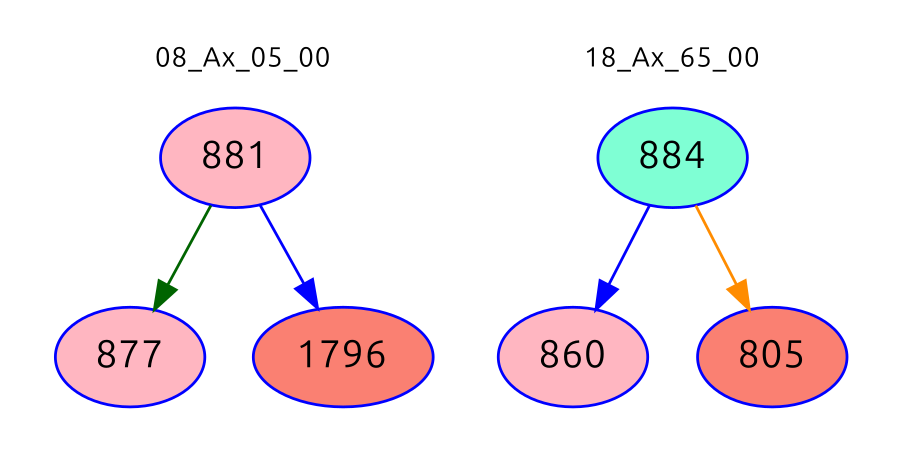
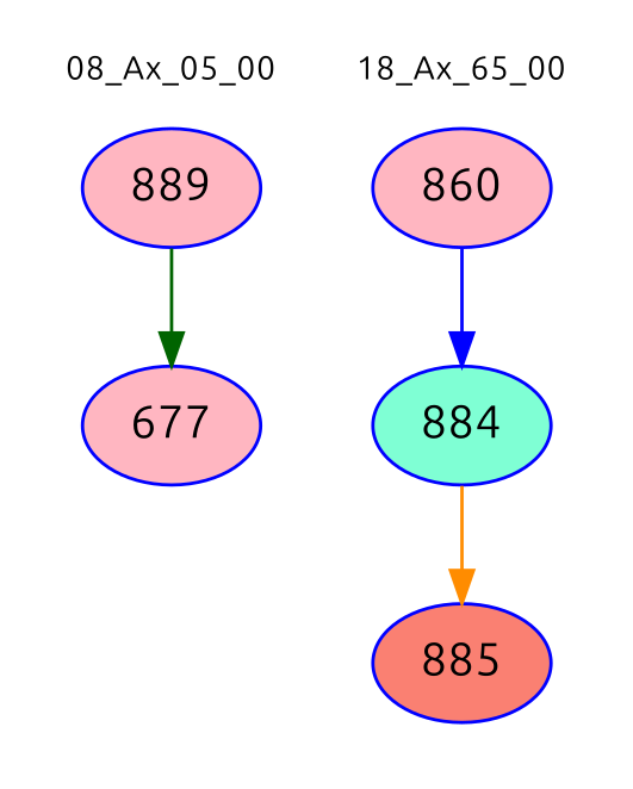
  digraph {
    fontname=Ubuntu
    node [color=blue fillcolor=lightpink fontname=Ubuntu style=filled]
    edge [color=blue fontname=Ubuntu]
-   n1 [label=881]
-   n2 [label=877]
-   n3 [fillcolor=salmon label=1796]
+   n1 [label=889]
+   n2 [label=677]
    n4 [fillcolor=aquamarine label=884]
    n5 [label=860]
-   n6 [fillcolor=salmon label=805]
+   n6 [fillcolor=salmon label=885]
    subgraph cluster_1 {
      color=white
      fontsize=10
      label="08_Ax_05_00"
      n1
      n2
-     n3
    }
    subgraph cluster_2 {
      color=white
      fontsize=10
      label="18_Ax_65_00"
      n4
      n5
      n6
    }
    n1 -> n2 [color=darkgreen]
-   n1 -> n3
-   n4 -> n5
+   n5 -> n4
    n4 -> n6 [color=darkorange]
  }
